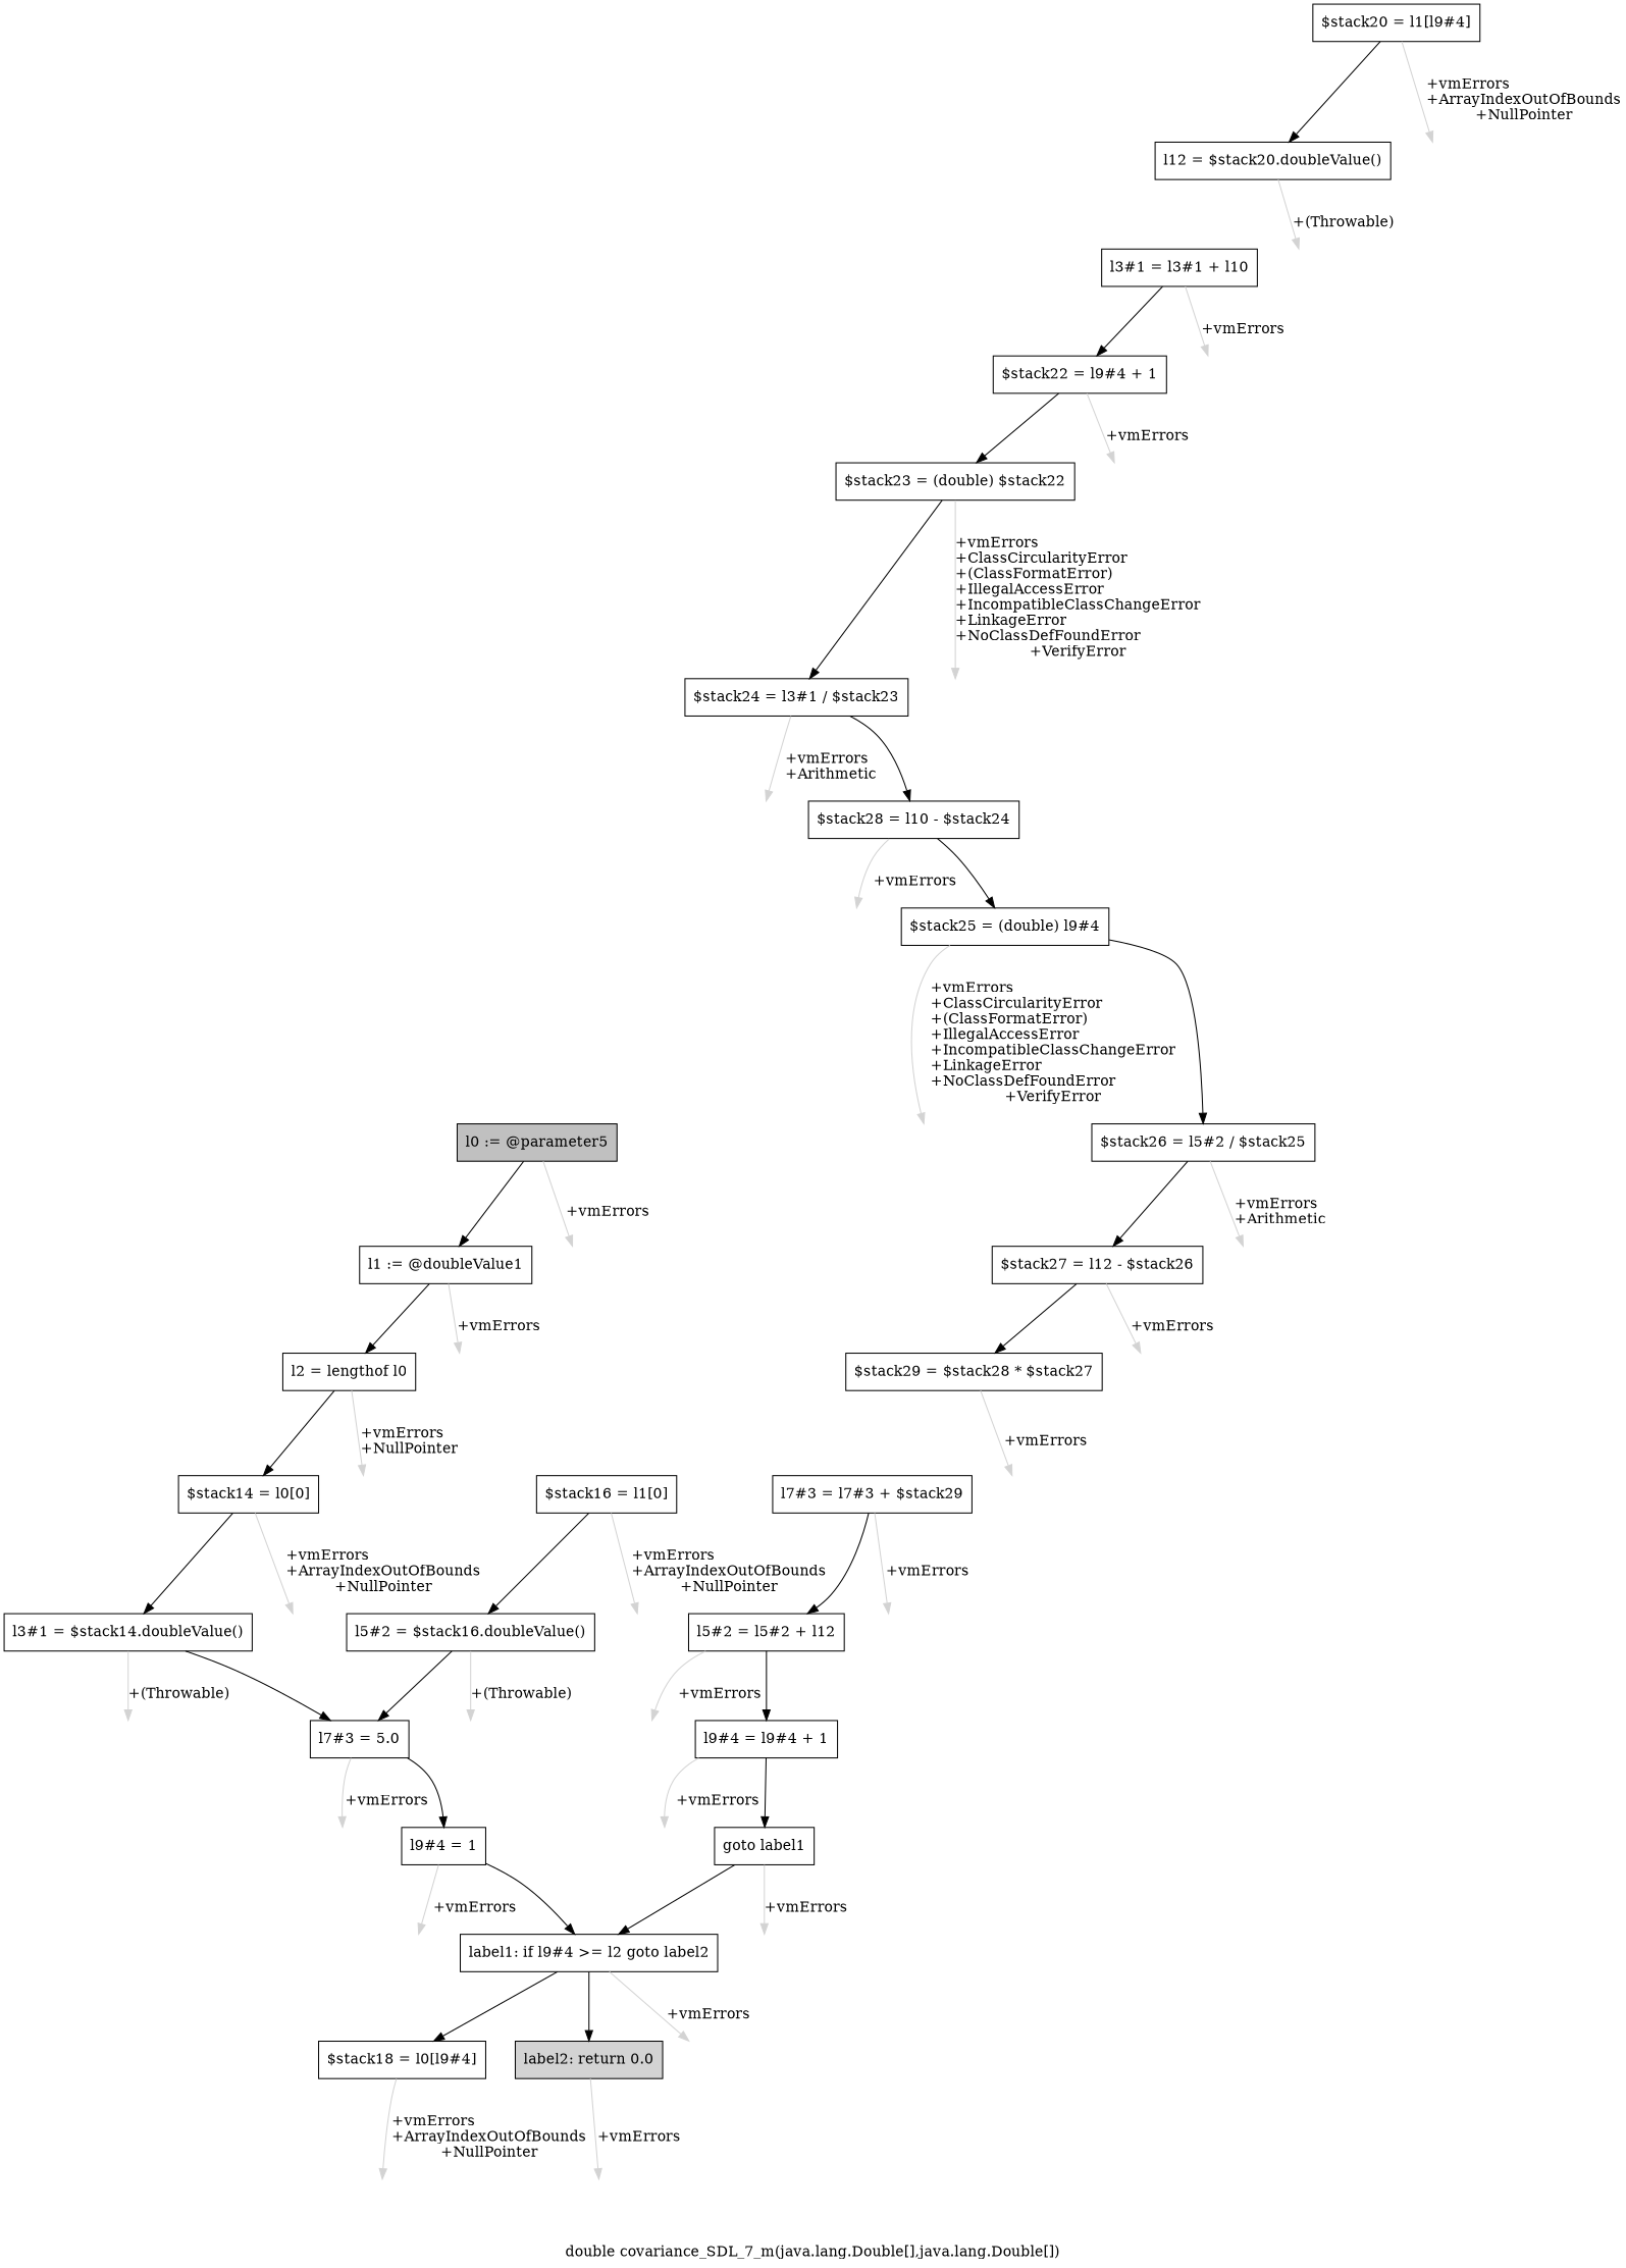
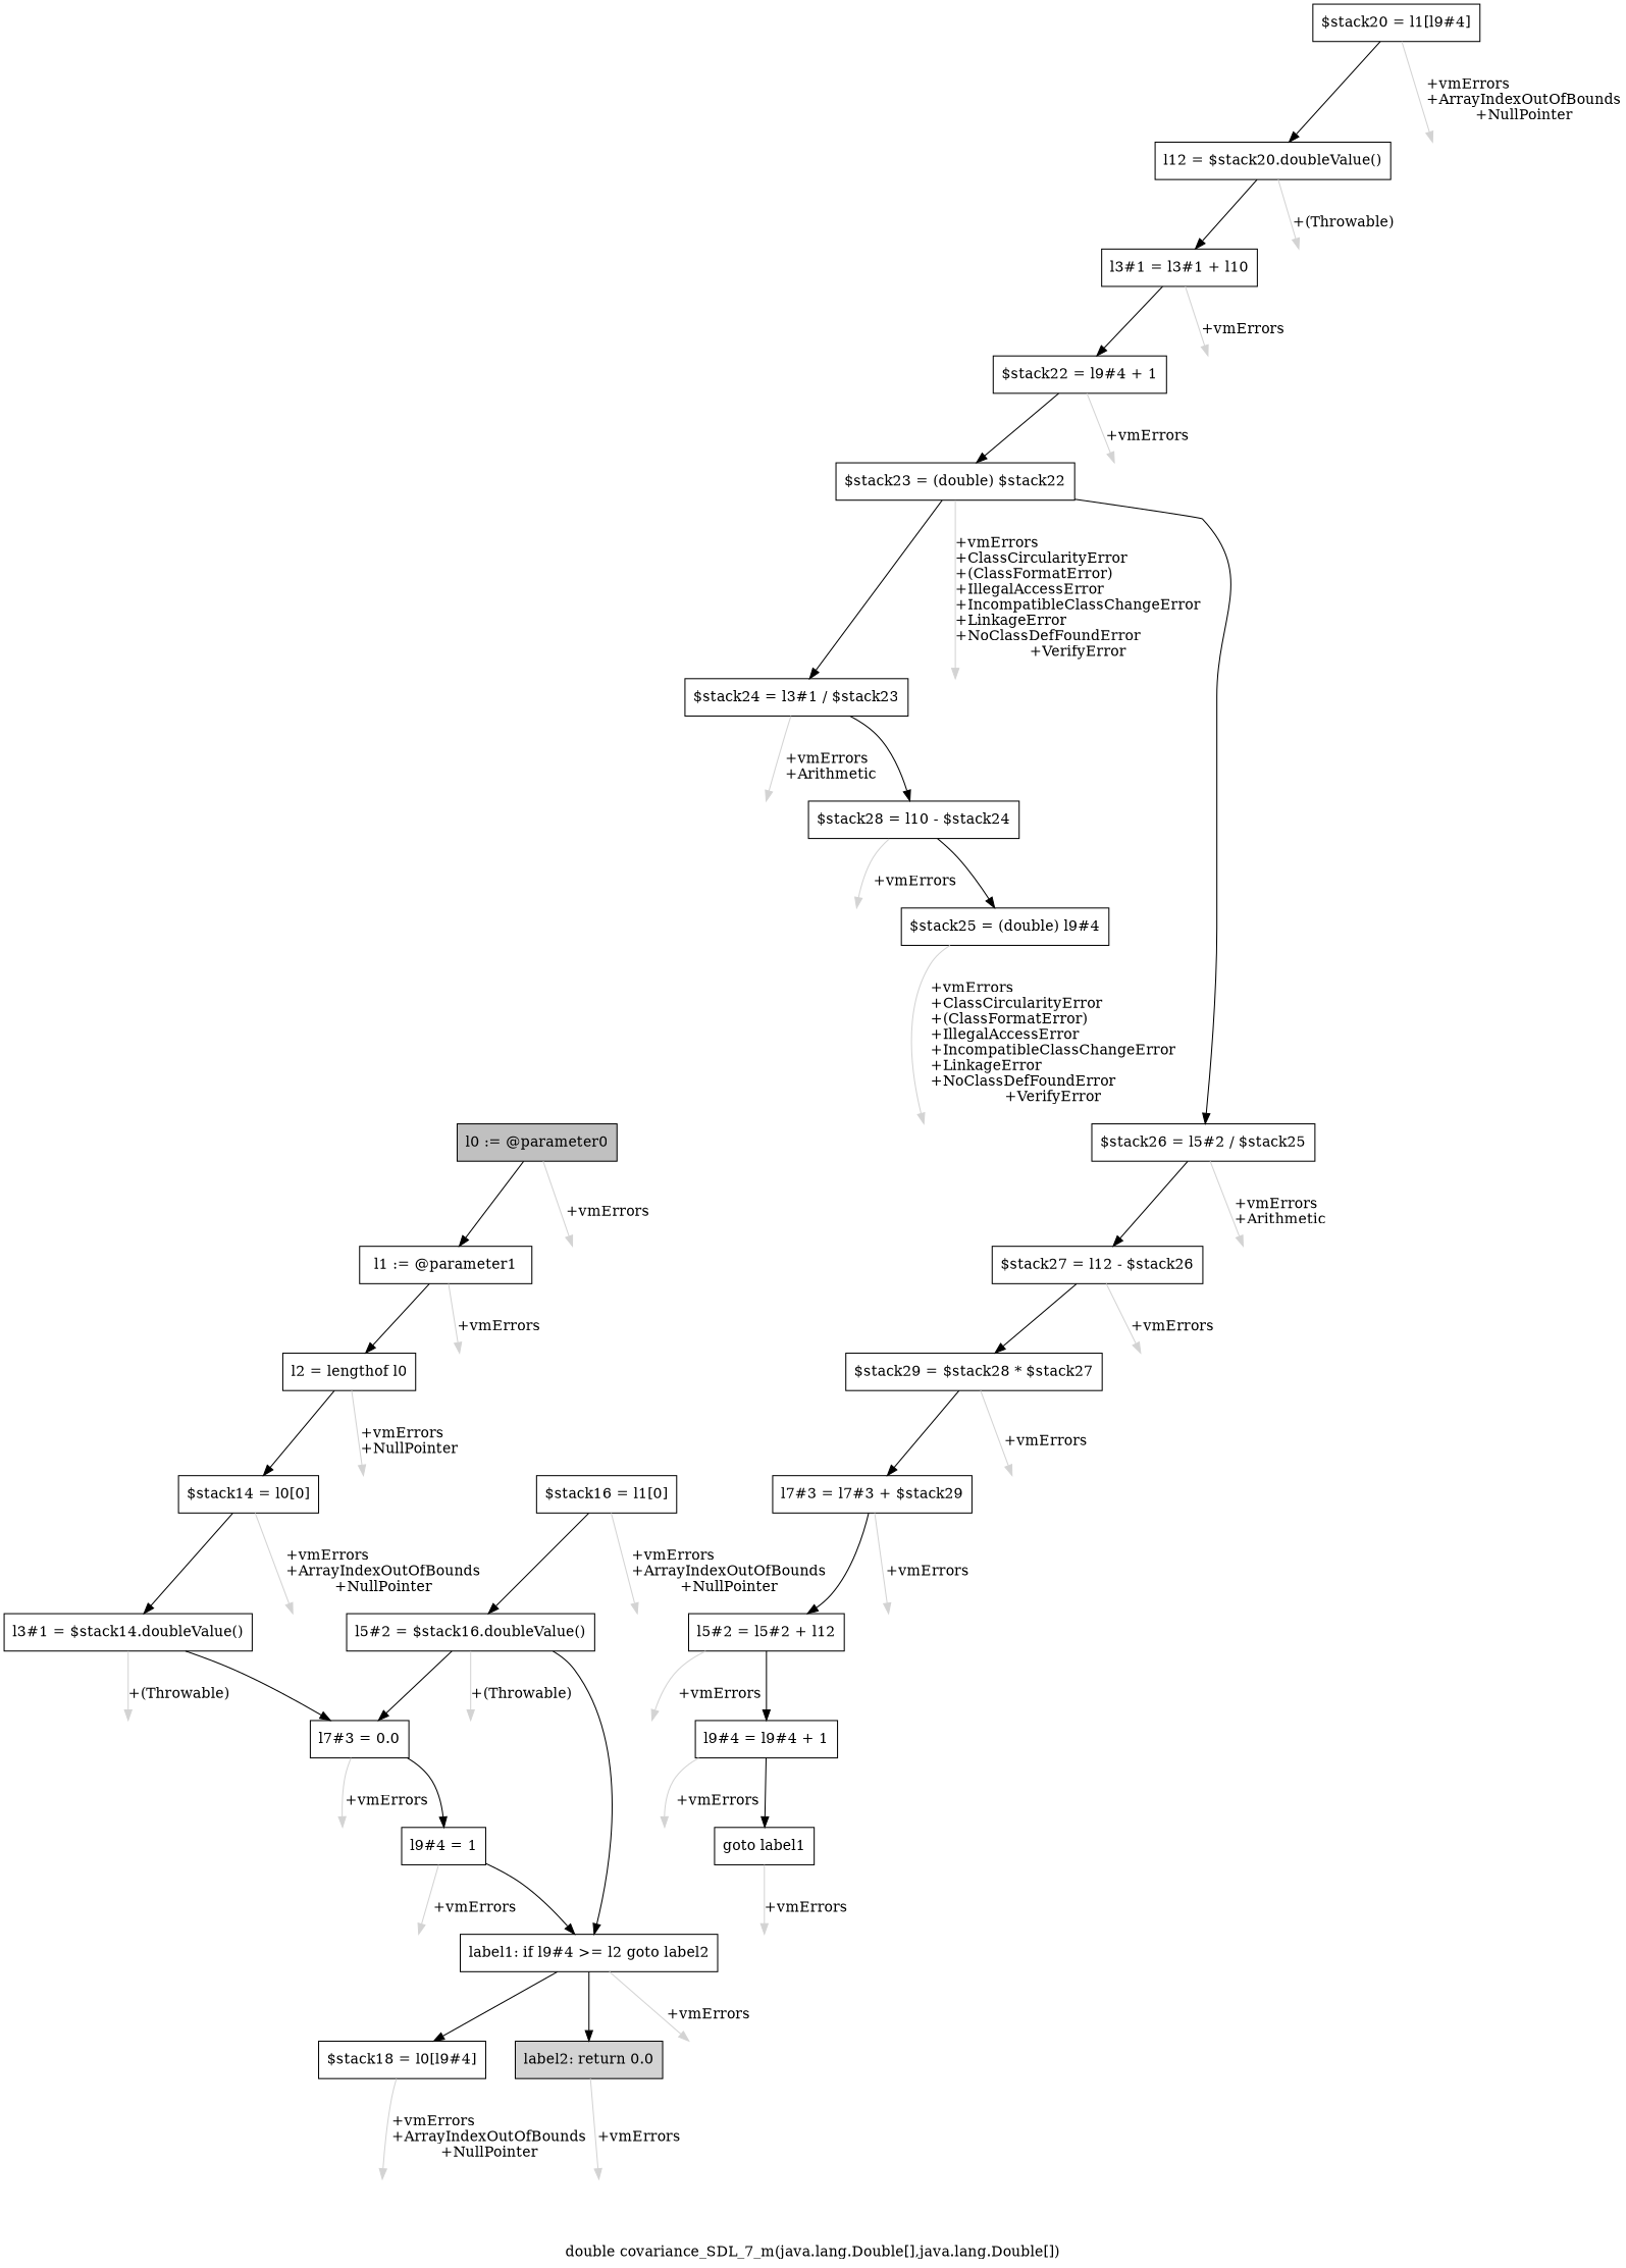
  digraph {
    label="double covariance_SDL_7_m(java.lang.Double[],java.lang.Double[])"
    node [shape=box style=invis]
    edge [color=lightgray]
-   n1 [fillcolor=gray label="l0 := @parameter5" style=filled]
-   n2 [label="l1 := @doubleValue1" style=""]
+   n1 [fillcolor=gray label="l0 := @parameter0" style=filled]
+   n2 [label="l1 := @parameter1" style=""]
    n3 [label=Esc]
    n4 [label="l2 = lengthof l0" style=""]
    n5 [label=Esc]
    n6 [label="$stack14 = l0[0]" style=""]
    n7 [label=Esc]
    n8 [label="l3#1 = $stack14.doubleValue()" style=""]
    n9 [label=Esc]
    n10 [label=Esc]
-   n11 [label="l7#3 = 5.0" style=""]
+   n11 [label="l7#3 = 0.0" style=""]
    n12 [label="$stack16 = l1[0]" style=""]
    n13 [label="l5#2 = $stack16.doubleValue()" style=""]
    n14 [label=Esc]
    n15 [label=Esc]
    n16 [label="l9#4 = 1" style=""]
    n17 [label=Esc]
    n18 [label="label1: if l9#4 >= l2 goto label2" style=""]
    n19 [label=Esc]
    n20 [label="$stack18 = l0[l9#4]" style=""]
    n21 [fillcolor=lightgray label="label2: return 0.0" style=filled]
    n22 [label=Esc]
    n23 [label=Esc]
    n24 [label=Esc]
    n25 [label="$stack20 = l1[l9#4]" style=""]
    n26 [label="l12 = $stack20.doubleValue()" style=""]
    n27 [label=Esc]
    n28 [label=Esc]
    n29 [label="l3#1 = l3#1 + l10" style=""]
    n30 [label=Esc]
    n31 [label="$stack22 = l9#4 + 1" style=""]
    n32 [label=Esc]
    n33 [label="$stack23 = (double) $stack22" style=""]
    n34 [label=Esc]
    n35 [label="$stack24 = l3#1 / $stack23" style=""]
    n36 [label=Esc]
    n37 [label="$stack28 = l10 - $stack24" style=""]
    n38 [label=Esc]
    n39 [label="$stack25 = (double) l9#4" style=""]
    n40 [label=Esc]
    n41 [label="$stack26 = l5#2 / $stack25" style=""]
    n42 [label=Esc]
    n43 [label="$stack27 = l12 - $stack26" style=""]
    n44 [label=Esc]
    n45 [label="$stack29 = $stack28 * $stack27" style=""]
    n46 [label=Esc]
    n47 [label="l7#3 = l7#3 + $stack29" style=""]
    n48 [label=Esc]
    n49 [label="l5#2 = l5#2 + l12" style=""]
    n50 [label=Esc]
    n51 [label="l9#4 = l9#4 + 1" style=""]
    n52 [label=Esc]
    n53 [label="goto label1" style=""]
    n54 [label=Esc]
    n55 [label=Esc]
    n1 -> n2 [color=black]
    n1 -> n3 [label="\l+vmErrors"]
    n2 -> n4 [color=black]
    n2 -> n5 [label="\l+vmErrors"]
    n4 -> n6 [color=black]
    n4 -> n7 [label="\l+vmErrors\l+NullPointer"]
    n6 -> n8 [color=black]
    n6 -> n9 [label="\l+vmErrors\l+ArrayIndexOutOfBounds\l+NullPointer"]
    n8 -> n10 [label="\l+(Throwable)"]
    n8 -> n11 [color=black]
    n11 -> n16 [color=black]
    n11 -> n17 [label="\l+vmErrors"]
    n12 -> n13 [color=black]
    n12 -> n14 [label="\l+vmErrors\l+ArrayIndexOutOfBounds\l+NullPointer"]
    n13 -> n11 [color=black]
    n13 -> n15 [label="\l+(Throwable)"]
    n16 -> n18 [color=black]
    n16 -> n19 [label="\l+vmErrors"]
    n18 -> n20 [color=black]
    n18 -> n21 [color=black]
    n18 -> n22 [label="\l+vmErrors"]
    n20 -> n23 [label="\l+vmErrors\l+ArrayIndexOutOfBounds\l+NullPointer"]
    n21 -> n24 [label="\l+vmErrors"]
    n25 -> n26 [color=black]
    n25 -> n27 [label="\l+vmErrors\l+ArrayIndexOutOfBounds\l+NullPointer"]
+   n26 -> n29 [color=black]
    n26 -> n30 [label="\l+(Throwable)"]
    n29 -> n31 [color=black]
    n29 -> n32 [label="\l+vmErrors"]
    n31 -> n33 [color=black]
    n31 -> n34 [label="\l+vmErrors"]
    n33 -> n35 [color=black]
    n33 -> n36 [label="\l+vmErrors\l+ClassCircularityError\l+(ClassFormatError)\l+IllegalAccessError\l+IncompatibleClassChangeError\l+LinkageError\l+NoClassDefFoundError\l+VerifyError"]
    n35 -> n37 [color=black]
    n35 -> n38 [label="\l+vmErrors\l+Arithmetic"]
    n37 -> n39 [color=black]
    n37 -> n40 [label="\l+vmErrors"]
-   n39 -> n41 [color=black]
+   n33 -> n41 [color=black]
    n39 -> n42 [label="\l+vmErrors\l+ClassCircularityError\l+(ClassFormatError)\l+IllegalAccessError\l+IncompatibleClassChangeError\l+LinkageError\l+NoClassDefFoundError\l+VerifyError"]
    n41 -> n43 [color=black]
    n41 -> n44 [label="\l+vmErrors\l+Arithmetic"]
    n43 -> n45 [color=black]
    n43 -> n46 [label="\l+vmErrors"]
+   n45 -> n47 [color=black]
    n45 -> n48 [label="\l+vmErrors"]
    n47 -> n49 [color=black]
    n47 -> n50 [label="\l+vmErrors"]
    n49 -> n51 [color=black]
    n49 -> n52 [label="\l+vmErrors"]
    n51 -> n53 [color=black]
    n51 -> n54 [label="\l+vmErrors"]
-   n53 -> n18 [color=black]
+   n13 -> n18 [color=black]
    n53 -> n55 [label="\l+vmErrors"]
  }
